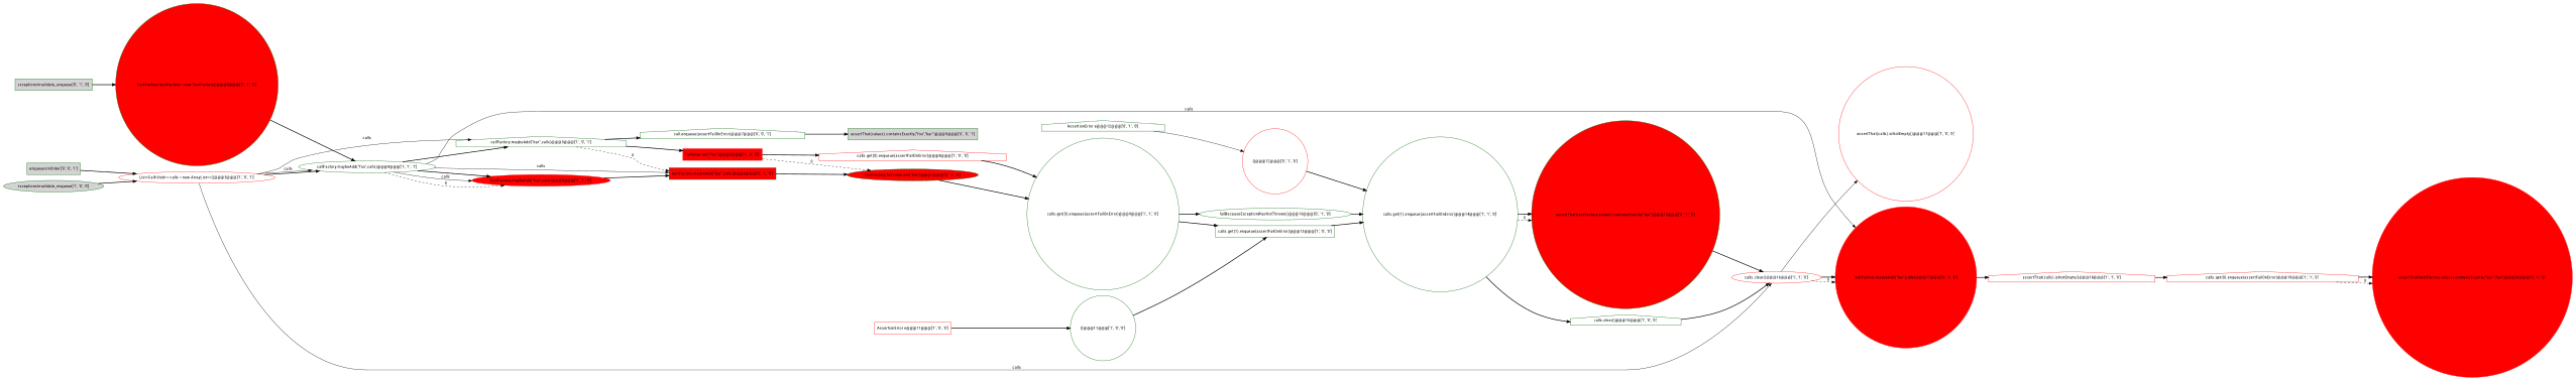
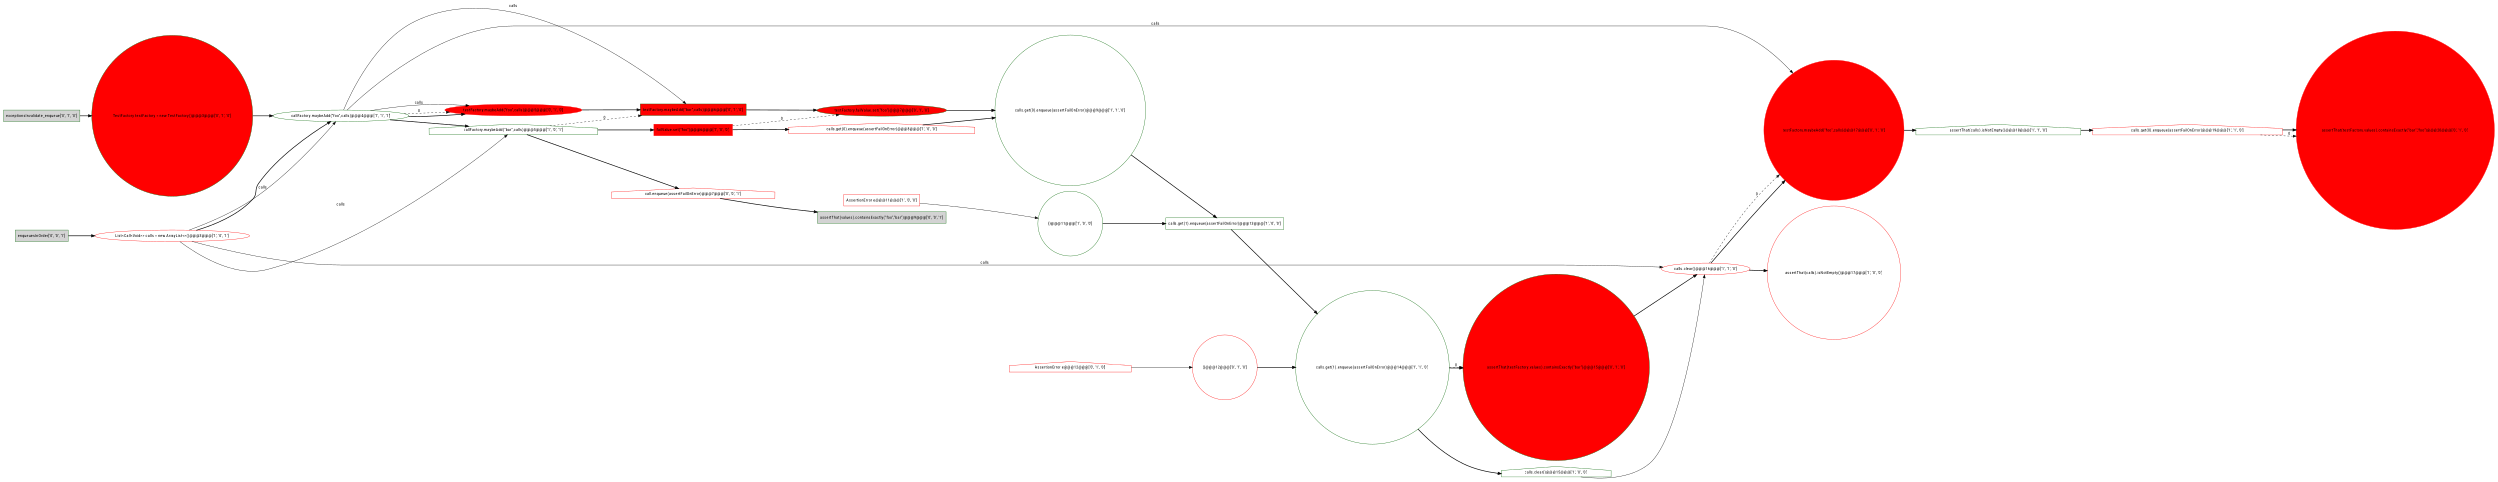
  digraph {
    fontname="Roboto Condensed"
    rankdir=LR
    node [color=darkgreen fillcolor=white fontname="Roboto Condensed" shape=circle style=filled]
    edge [fontname="Roboto Condensed" style=bold]
    n1 [label="callFactory.maybeAdd(\"bar\",calls)@@@5@@@['1', '0', '1']" shape=house]
    n2 [color=red fillcolor=red label="failValue.set(\"foo\")@@@6@@@['1', '0', '0']" shape=box]
-   n3 [label="call.enqueue(assertFailOnError)@@@7@@@['0', '0', '1']" shape=house]
+   n3 [color=red label="call.enqueue(assertFailOnError)@@@7@@@['0', '0', '1']" shape=house]
    n4 [fillcolor=red label="testFactory.maybeAdd(\"bar\",calls)@@@6@@@['0', '1', '0']" shape=box]
    n5 [fillcolor=red label="testFactory.failValue.set(\"foo\")@@@7@@@['0', '1', '0']" shape=ellipse]
    n6 [color=red label="calls.get(0).enqueue(assertFailOnError)@@@8@@@['1', '0', '0']" shape=house]
    n7 [fillcolor=lightgray label="assertThat(values).containsExactly(\"foo\",\"bar\")@@@9@@@['0', '0', '1']" shape=box]
    n8 [label="calls.get(1).enqueue(assertFailOnError)@@@14@@@['1', '1', '0']"]
    n9 [fillcolor=red label="assertThat(testFactory.values).containsExactly(\"bar\")@@@15@@@['0', '1', '0']"]
    n10 [label="calls.clear()@@@15@@@['1', '0', '0']" shape=house]
    n11 [color=red label="calls.clear()@@@16@@@['1', '1', '0']" shape=ellipse]
-   n12 [label="failBecauseExceptionWasNotThrown()@@@10@@@['0', '1', '0']" shape=ellipse]
    n13 [color=red label="calls.get(0).enqueue(assertFailOnError)@@@19@@@['1', '1', '0']" shape=house]
    n14 [color=red fillcolor=red label="assertThat(testFactory.values).containsExactly(\"bar\",\"foo\")@@@20@@@['0', '1', '0']"]
    n15 [label="callFactory.maybeAdd(\"foo\",calls)@@@4@@@['1', '1', '1']" shape=ellipse]
    n16 [color=red fillcolor=red label="testFactory.maybeAdd(\"foo\",calls)@@@5@@@['0', '1', '0']" shape=ellipse]
    n17 [color=red fillcolor=red label="testFactory.maybeAdd(\"foo\",calls)@@@17@@@['0', '1', '0']"]
-   n18 [color=red label="assertThat(calls).isNotEmpty()@@@18@@@['1', '1', '0']" shape=house]
+   n18 [label="assertThat(calls).isNotEmpty()@@@18@@@['1', '1', '0']" shape=house]
    n19 [label="calls.get(0).enqueue(assertFailOnError)@@@9@@@['1', '1', '0']"]
-   n20 [label="AssertionError e@@@12@@@['0', '1', '0']" shape=house]
+   n20 [color=red label="AssertionError e@@@12@@@['0', '1', '0']" shape=house]
    n21 [color=red label="{}@@@12@@@['0', '1', '0']"]
    n22 [fillcolor=lightgray label="exceptionsInvalidate_enqueue['0', '1', '0']" shape=box]
    n23 [fillcolor=red label="TestFactory testFactory = new TestFactory()@@@3@@@['0', '1', '0']"]
    n24 [color=red label="List<Call<Void>> calls = new ArrayList<>()@@@3@@@['1', '0', '1']" shape=ellipse]
    n25 [color=red label="assertThat(calls).isNotEmpty()@@@17@@@['1', '0', '0']"]
    n26 [label="calls.get(1).enqueue(assertFailOnError)@@@13@@@['1', '0', '0']" shape=box]
    n27 [fillcolor=lightgray label="enqueuesInOrder['0', '0', '1']" shape=box]
    n28 [color=red label="AssertionError e@@@11@@@['1', '0', '0']" shape=box]
    n29 [label="{}@@@11@@@['1', '0', '0']"]
-   n30 [fillcolor=lightgray label="exceptionsInvalidate_enqueue['1', '0', '0']" shape=ellipse]
    n1 -> n2
    n1 -> n3
    n1 -> n4 [label=0 style=dashed]
    n2 -> n5 [label=0 style=dashed]
    n2 -> n6
    n3 -> n7
    n4 -> n5
    n5 -> n19
    n6 -> n19
    n8 -> n9
    n8 -> n9 [label=0 style=dashed]
    n8 -> n10
    n9 -> n11
-   n10 -> n11
+   n10 -> n11 [style=solid]
    n11 -> n17 [label=0 style=dashed]
    n11 -> n17
-   n11 -> n25 [style=solid]
-   n12 -> n8
+   n11 -> n25
    n13 -> n14
    n13 -> n14 [label=0 style=dashed]
    n15 -> n1
    n15 -> n4 [label=calls style=solid]
    n15 -> n16
    n15 -> n16 [label=calls style=solid]
    n15 -> n16 [label=0 style=dashed]
    n15 -> n17 [label=calls style=solid]
    n16 -> n4
    n17 -> n18
    n18 -> n13
-   n19 -> n12
    n19 -> n26
    n20 -> n21 [style=solid]
    n21 -> n8
    n22 -> n23
    n23 -> n15
    n24 -> n1 [label=calls style=solid]
    n24 -> n11 [label=calls style=solid]
    n24 -> n15 [label=calls style=solid]
    n24 -> n15
    n26 -> n8
    n27 -> n24
-   n28 -> n29
+   n28 -> n29 [style=solid]
    n29 -> n26
-   n30 -> n24
  }
